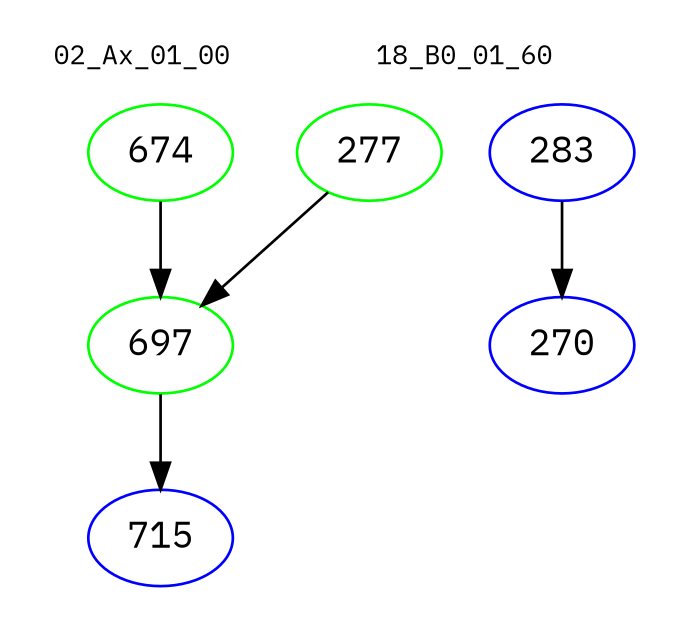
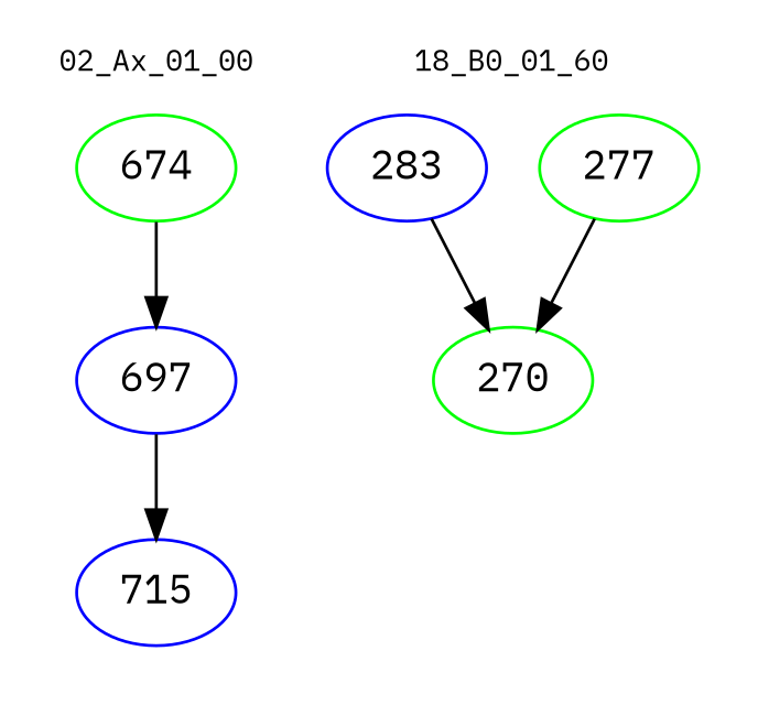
  digraph {
    fontname="IBM Plex Mono"
    node [color=green fontname="IBM Plex Mono"]
    edge [color=black fontname="IBM Plex Mono"]
    n1 [label=674]
-   n2 [label=697]
+   n2 [color=blue label=697]
    n3 [color=blue label=715]
    n4 [label=277]
-   n5 [color=blue label=270]
+   n5 [label=270]
    n6 [color=blue label=283]
    subgraph cluster_1 {
      color=white
      fontsize=10
      label="02_Ax_01_00"
      n1
      n2
      n3
    }
    subgraph cluster_2 {
      color=white
      fontsize=10
      label="18_B0_01_60"
      n4
      n5
      n6
    }
    n1 -> n2
    n2 -> n3
-   n4 -> n2
+   n4 -> n5
    n6 -> n5
  }
